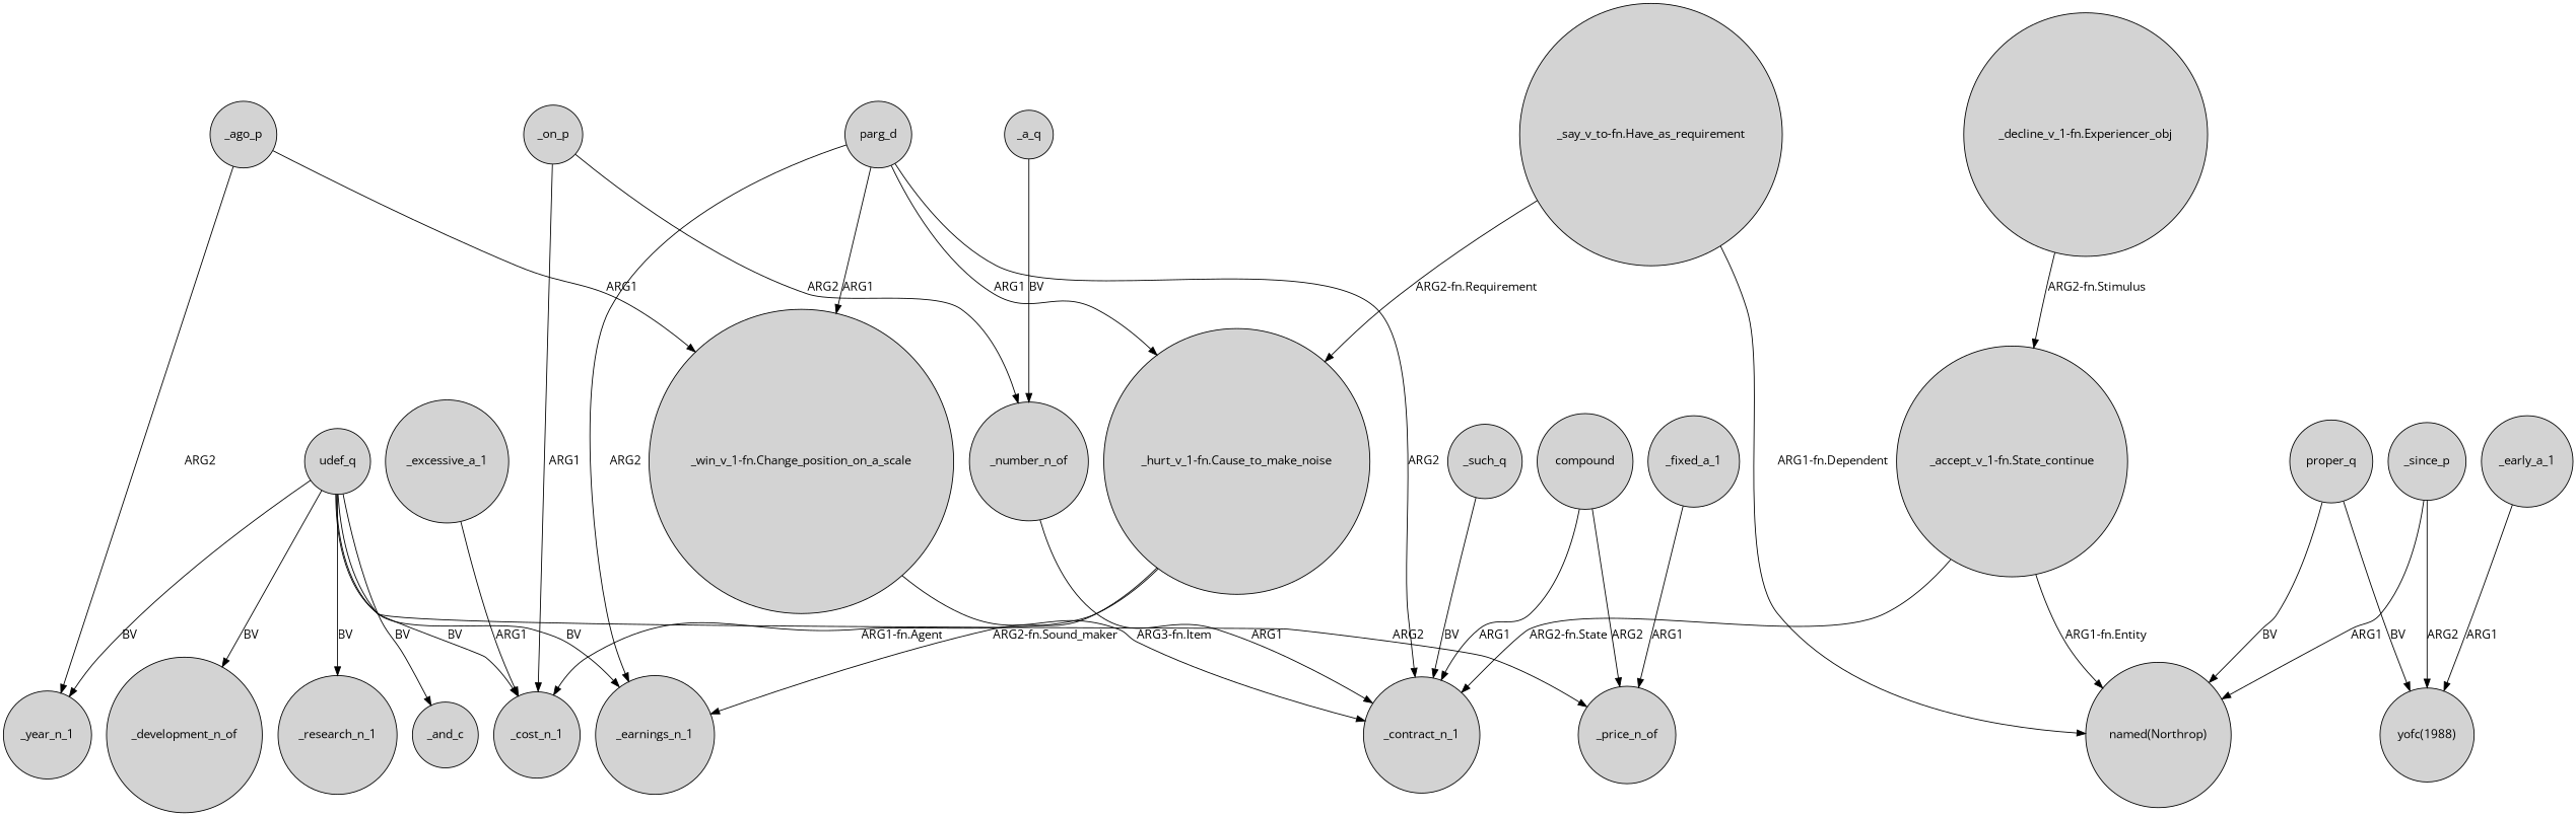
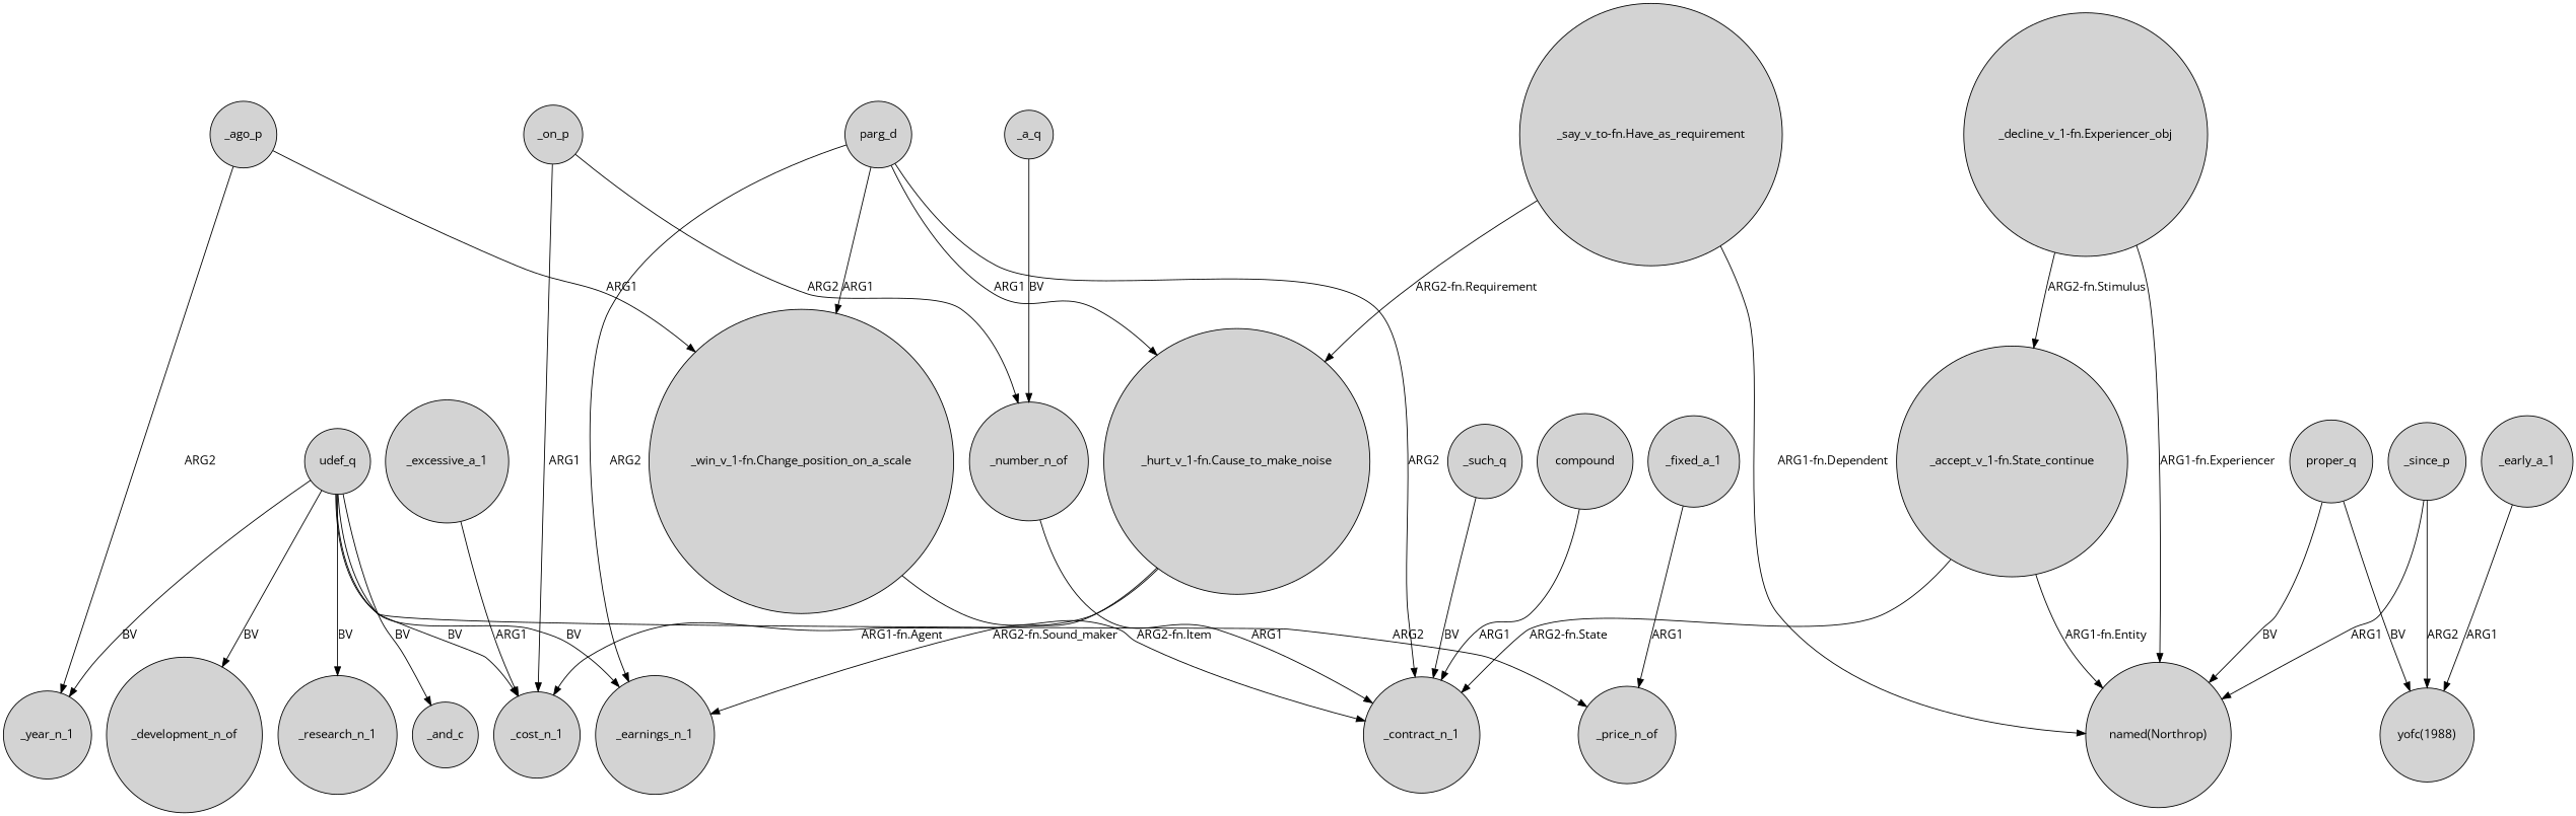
  digraph {
    fontname="Open Sans"
    node [fontname="Open Sans" shape=circle style=filled]
    edge [fontname="Open Sans"]
    parg_d
    _contract_n_1
    "_hurt_v_1-fn.Cause_to_make_noise"
    "_win_v_1-fn.Change_position_on_a_scale"
    _earnings_n_1
    _cost_n_1
    "_accept_v_1-fn.State_continue"
    "named(Northrop)"
    compound
    _price_n_of
    "_say_v_to-fn.Have_as_requirement"
    "_decline_v_1-fn.Experiencer_obj"
    udef_q
    _and_c
    _development_n_of
    _research_n_1
    _year_n_1
    _number_n_of
    _since_p
    "yofc(1988)"
    _fixed_a_1
    proper_q
    _on_p
    _such_q
    _early_a_1
    _ago_p
    _a_q
    _excessive_a_1
    parg_d -> _contract_n_1 [label=ARG2]
    parg_d -> "_hurt_v_1-fn.Cause_to_make_noise" [label=ARG1]
    parg_d -> "_win_v_1-fn.Change_position_on_a_scale" [label=ARG1]
    parg_d -> _earnings_n_1 [label=ARG2]
    "_hurt_v_1-fn.Cause_to_make_noise" -> _earnings_n_1 [label="ARG2-fn.Sound_maker"]
    "_hurt_v_1-fn.Cause_to_make_noise" -> _cost_n_1 [label="ARG1-fn.Agent"]
-   "_win_v_1-fn.Change_position_on_a_scale" -> _contract_n_1 [label="ARG3-fn.Item"]
+   "_win_v_1-fn.Change_position_on_a_scale" -> _contract_n_1 [label="ARG2-fn.Item"]
    "_accept_v_1-fn.State_continue" -> _contract_n_1 [label="ARG2-fn.State"]
    "_accept_v_1-fn.State_continue" -> "named(Northrop)" [label="ARG1-fn.Entity"]
    compound -> _contract_n_1 [label=ARG1]
-   compound -> _price_n_of [label=ARG2]
    "_say_v_to-fn.Have_as_requirement" -> "_hurt_v_1-fn.Cause_to_make_noise" [label="ARG2-fn.Requirement"]
    "_say_v_to-fn.Have_as_requirement" -> "named(Northrop)" [label="ARG1-fn.Dependent"]
    "_decline_v_1-fn.Experiencer_obj" -> "_accept_v_1-fn.State_continue" [label="ARG2-fn.Stimulus"]
+   "_decline_v_1-fn.Experiencer_obj" -> "named(Northrop)" [label="ARG1-fn.Experiencer"]
    udef_q -> _earnings_n_1 [label=BV]
    udef_q -> _cost_n_1 [label=BV]
    udef_q -> _price_n_of [label=ARG2]
    udef_q -> _and_c [label=BV]
    udef_q -> _development_n_of [label=BV]
    udef_q -> _research_n_1 [label=BV]
    udef_q -> _year_n_1 [label=BV]
    _number_n_of -> _contract_n_1 [label=ARG1]
    _since_p -> "named(Northrop)" [label=ARG1]
    _since_p -> "yofc(1988)" [label=ARG2]
    _fixed_a_1 -> _price_n_of [label=ARG1]
    proper_q -> "named(Northrop)" [label=BV]
    proper_q -> "yofc(1988)" [label=BV]
    _on_p -> _cost_n_1 [label=ARG1]
    _on_p -> _number_n_of [label=ARG2]
    _such_q -> _contract_n_1 [label=BV]
    _early_a_1 -> "yofc(1988)" [label=ARG1]
    _ago_p -> "_win_v_1-fn.Change_position_on_a_scale" [label=ARG1]
    _ago_p -> _year_n_1 [label=ARG2]
    _a_q -> _number_n_of [label=BV]
    _excessive_a_1 -> _cost_n_1 [label=ARG1]
  }
